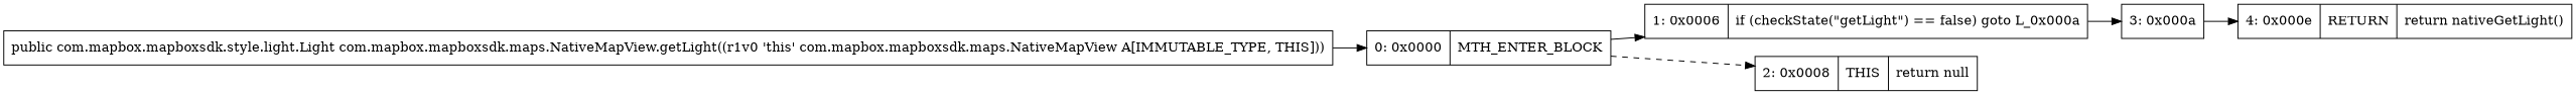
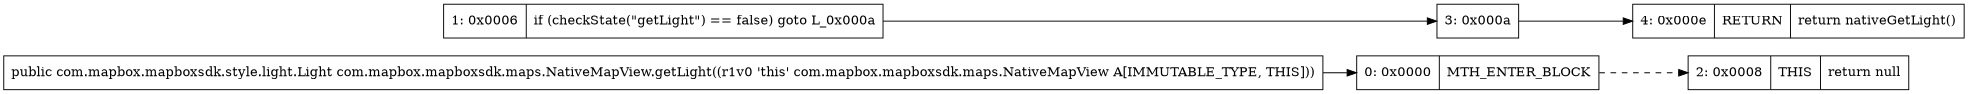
  digraph {
    rankdir=LR
    node [shape=record]
    n1 [label="{0\:\ 0x0000|MTH_ENTER_BLOCK\l}"]
    n2 [label="{1\:\ 0x0006|if (checkState(\"getLight\") == false) goto L_0x000a\l}"]
    n3 [label="{2\:\ 0x0008|THIS\l|return null\l}"]
    n4 [label="{3\:\ 0x000a}"]
    n5 [label="{4\:\ 0x000e|RETURN\l|return nativeGetLight()\l}"]
    n6 [label="{public com.mapbox.mapboxsdk.style.light.Light com.mapbox.mapboxsdk.maps.NativeMapView.getLight((r1v0 'this' com.mapbox.mapboxsdk.maps.NativeMapView A[IMMUTABLE_TYPE, THIS])) }"]
-   n1 -> n2
    n1 -> n3 [style=dashed]
    n2 -> n4
    n4 -> n5
    n6 -> n1
  }
